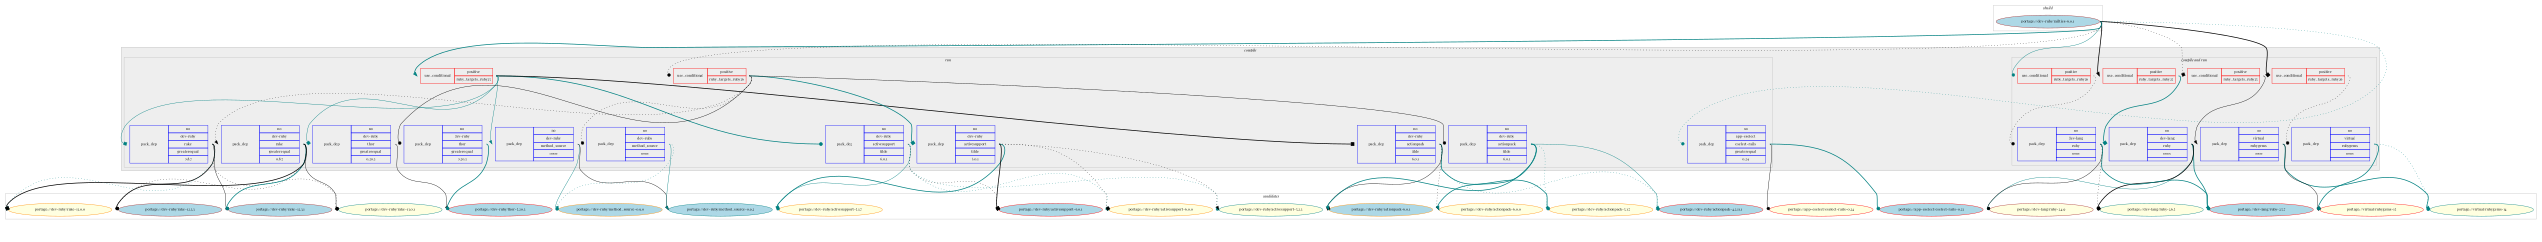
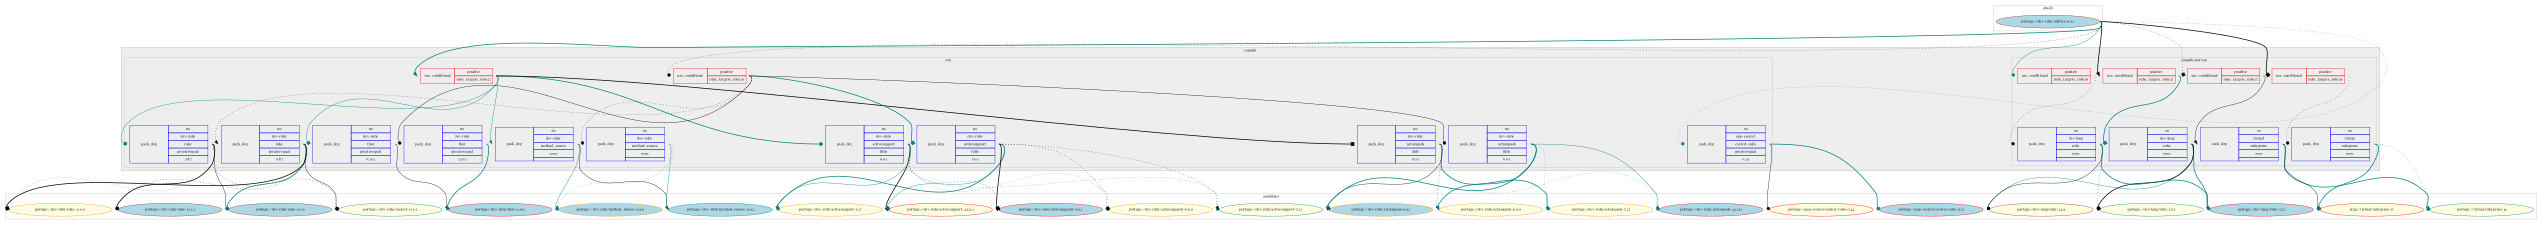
  digraph {
    compound=true
    concentrate=true
    fontname="Playfair Display"
    fontsize=10
    newrank=true
    rankdir=TB
    ranksep=1.5
    node [color=blue fontname="Playfair Display" fontsize=10 style=filled]
    edge [arrowhead=dot color=teal fontname="Playfair Display" headport=w style=bold tailport=e weight=100]
    n1 [color=brown fillcolor=lightblue label="portage://dev-ruby/railties-6.0.1" width=4]
    n2 [label=<<TABLE BORDER="0" CELLBORDER="1" CELLSPACING="0" CELLPADDING="4" WIDTH="220"><TR><TD ROWSPAN="6" CELLPADDING="30">pack_dep</TD></TR><TR><TD WIDTH="110">no</TD></TR><TR><TD>dev-lang</TD></TR><TR><TD>ruby</TD></TR><TR><TD>none</TD></TR><TR><TD></TD></TR></TABLE>> shape=none style=""]
    n3 [color=red label=<<TABLE BORDER="0" CELLBORDER="1" CELLSPACING="0" CELLPADDING="4"><TR><TD ROWSPAN="3" CELLPADDING="10">use_conditional</TD></TR><TR><TD>positive</TD></TR><TR><TD>ruby_targets_ruby25</TD></TR></TABLE>> shape=none style=""]
    n4 [label=<<TABLE BORDER="0" CELLBORDER="1" CELLSPACING="0" CELLPADDING="4" WIDTH="220"><TR><TD ROWSPAN="6" CELLPADDING="30">pack_dep</TD></TR><TR><TD WIDTH="110">no</TD></TR><TR><TD>virtual</TD></TR><TR><TD>rubygems</TD></TR><TR><TD>none</TD></TR><TR><TD></TD></TR></TABLE>> shape=none style=""]
    n5 [color=red label=<<TABLE BORDER="0" CELLBORDER="1" CELLSPACING="0" CELLPADDING="4"><TR><TD ROWSPAN="3" CELLPADDING="10">use_conditional</TD></TR><TR><TD>positive</TD></TR><TR><TD>ruby_targets_ruby25</TD></TR></TABLE>> shape=none style=""]
    n6 [label=<<TABLE BORDER="0" CELLBORDER="1" CELLSPACING="0" CELLPADDING="4" WIDTH="220"><TR><TD ROWSPAN="6" CELLPADDING="30">pack_dep</TD></TR><TR><TD WIDTH="110">no</TD></TR><TR><TD>dev-lang</TD></TR><TR><TD>ruby</TD></TR><TR><TD>none</TD></TR><TR><TD></TD></TR></TABLE>> shape=none style=""]
    n7 [color=red label=<<TABLE BORDER="0" CELLBORDER="1" CELLSPACING="0" CELLPADDING="4"><TR><TD ROWSPAN="3" CELLPADDING="10">use_conditional</TD></TR><TR><TD>positive</TD></TR><TR><TD>ruby_targets_ruby26</TD></TR></TABLE>> shape=none style=""]
    n8 [label=<<TABLE BORDER="0" CELLBORDER="1" CELLSPACING="0" CELLPADDING="4" WIDTH="220"><TR><TD ROWSPAN="6" CELLPADDING="30">pack_dep</TD></TR><TR><TD WIDTH="110">no</TD></TR><TR><TD>virtual</TD></TR><TR><TD>rubygems</TD></TR><TR><TD>none</TD></TR><TR><TD></TD></TR></TABLE>> shape=none style=""]
    n9 [color=red label=<<TABLE BORDER="0" CELLBORDER="1" CELLSPACING="0" CELLPADDING="4"><TR><TD ROWSPAN="3" CELLPADDING="10">use_conditional</TD></TR><TR><TD>positive</TD></TR><TR><TD>ruby_targets_ruby26</TD></TR></TABLE>> shape=none style=""]
    n10 [label=<<TABLE BORDER="0" CELLBORDER="1" CELLSPACING="0" CELLPADDING="4" WIDTH="220"><TR><TD ROWSPAN="6" CELLPADDING="30">pack_dep</TD></TR><TR><TD WIDTH="110">no</TD></TR><TR><TD>dev-ruby</TD></TR><TR><TD>activesupport</TD></TR><TR><TD>tilde</TD></TR><TR><TD>6.0.1</TD></TR></TABLE>> shape=none style=""]
    n11 [label=<<TABLE BORDER="0" CELLBORDER="1" CELLSPACING="0" CELLPADDING="4" WIDTH="220"><TR><TD ROWSPAN="6" CELLPADDING="30">pack_dep</TD></TR><TR><TD WIDTH="110">no</TD></TR><TR><TD>dev-ruby</TD></TR><TR><TD>actionpack</TD></TR><TR><TD>tilde</TD></TR><TR><TD>6.0.1</TD></TR></TABLE>> shape=none style=""]
    n12 [label=<<TABLE BORDER="0" CELLBORDER="1" CELLSPACING="0" CELLPADDING="4" WIDTH="220"><TR><TD ROWSPAN="6" CELLPADDING="30">pack_dep</TD></TR><TR><TD WIDTH="110">no</TD></TR><TR><TD>dev-ruby</TD></TR><TR><TD>thor</TD></TR><TR><TD>greaterequal</TD></TR><TR><TD>0.20.3</TD></TR></TABLE>> shape=none style=""]
    n13 [label=<<TABLE BORDER="0" CELLBORDER="1" CELLSPACING="0" CELLPADDING="4" WIDTH="220"><TR><TD ROWSPAN="6" CELLPADDING="30">pack_dep</TD></TR><TR><TD WIDTH="110">no</TD></TR><TR><TD>dev-ruby</TD></TR><TR><TD>rake</TD></TR><TR><TD>greaterequal</TD></TR><TR><TD>0.8.7</TD></TR></TABLE>> shape=none style=""]
    n14 [label=<<TABLE BORDER="0" CELLBORDER="1" CELLSPACING="0" CELLPADDING="4" WIDTH="220"><TR><TD ROWSPAN="6" CELLPADDING="30">pack_dep</TD></TR><TR><TD WIDTH="110">no</TD></TR><TR><TD>dev-ruby</TD></TR><TR><TD>method_source</TD></TR><TR><TD>none</TD></TR><TR><TD></TD></TR></TABLE>> shape=none style=""]
    n15 [color=red label=<<TABLE BORDER="0" CELLBORDER="1" CELLSPACING="0" CELLPADDING="4"><TR><TD ROWSPAN="3" CELLPADDING="10">use_conditional</TD></TR><TR><TD>positive</TD></TR><TR><TD>ruby_targets_ruby25</TD></TR></TABLE>> shape=none style=""]
    n16 [label=<<TABLE BORDER="0" CELLBORDER="1" CELLSPACING="0" CELLPADDING="4" WIDTH="220"><TR><TD ROWSPAN="6" CELLPADDING="30">pack_dep</TD></TR><TR><TD WIDTH="110">no</TD></TR><TR><TD>dev-ruby</TD></TR><TR><TD>activesupport</TD></TR><TR><TD>tilde</TD></TR><TR><TD>6.0.1</TD></TR></TABLE>> shape=none style=""]
    n17 [label=<<TABLE BORDER="0" CELLBORDER="1" CELLSPACING="0" CELLPADDING="4" WIDTH="220"><TR><TD ROWSPAN="6" CELLPADDING="30">pack_dep</TD></TR><TR><TD WIDTH="110">no</TD></TR><TR><TD>dev-ruby</TD></TR><TR><TD>actionpack</TD></TR><TR><TD>tilde</TD></TR><TR><TD>6.0.1</TD></TR></TABLE>> shape=none style=""]
    n18 [label=<<TABLE BORDER="0" CELLBORDER="1" CELLSPACING="0" CELLPADDING="4" WIDTH="220"><TR><TD ROWSPAN="6" CELLPADDING="30">pack_dep</TD></TR><TR><TD WIDTH="110">no</TD></TR><TR><TD>dev-ruby</TD></TR><TR><TD>thor</TD></TR><TR><TD>greaterequal</TD></TR><TR><TD>0.20.3</TD></TR></TABLE>> shape=none style=""]
    n19 [label=<<TABLE BORDER="0" CELLBORDER="1" CELLSPACING="0" CELLPADDING="4" WIDTH="220"><TR><TD ROWSPAN="6" CELLPADDING="30">pack_dep</TD></TR><TR><TD WIDTH="110">no</TD></TR><TR><TD>dev-ruby</TD></TR><TR><TD>rake</TD></TR><TR><TD>greaterequal</TD></TR><TR><TD>0.8.7</TD></TR></TABLE>> shape=none style=""]
    n20 [label=<<TABLE BORDER="0" CELLBORDER="1" CELLSPACING="0" CELLPADDING="4" WIDTH="220"><TR><TD ROWSPAN="6" CELLPADDING="30">pack_dep</TD></TR><TR><TD WIDTH="110">no</TD></TR><TR><TD>dev-ruby</TD></TR><TR><TD>method_source</TD></TR><TR><TD>none</TD></TR><TR><TD></TD></TR></TABLE>> shape=none style=""]
    n21 [color=red label=<<TABLE BORDER="0" CELLBORDER="1" CELLSPACING="0" CELLPADDING="4"><TR><TD ROWSPAN="3" CELLPADDING="10">use_conditional</TD></TR><TR><TD>positive</TD></TR><TR><TD>ruby_targets_ruby26</TD></TR></TABLE>> shape=none style=""]
    n22 [label=<<TABLE BORDER="0" CELLBORDER="1" CELLSPACING="0" CELLPADDING="4" WIDTH="220"><TR><TD ROWSPAN="6" CELLPADDING="30">pack_dep</TD></TR><TR><TD WIDTH="110">no</TD></TR><TR><TD>app-eselect</TD></TR><TR><TD>eselect-rails</TD></TR><TR><TD>greaterequal</TD></TR><TR><TD>0.24</TD></TR></TABLE>> shape=none style=""]
    n23 [color=brown fillcolor=lightyellow label="portage://dev-lang/ruby-2.4.9" width=4]
    n24 [color=red fillcolor=lightblue label="portage://dev-lang/ruby-2.5.7" width=4]
    n25 [color=teal fillcolor=lightyellow label="portage://dev-lang/ruby-2.6.5" width=4]
    n26 [color=teal fillcolor=lightyellow label="portage://virtual/rubygems-14" width=4]
-   n27 [color=red fillcolor=lightyellow label="portage://virtual/rubygems-15" width=4]
+   n27 [color=red fillcolor=lightyellow label="lang://virtual/rubygems-15" width=4]
+   n28 [color=red fillcolor=lightyellow label="portage://dev-ruby/activesupport-4.2.11.1" width=4]
    n29 [color=darkorange fillcolor=lightyellow label="portage://dev-ruby/activesupport-5.1.7" width=4]
    n30 [color=teal fillcolor=lightyellow label="portage://dev-ruby/activesupport-5.2.3" width=4]
-   n31 [color=darkorange fillcolor=lightyellow label="portage://dev-ruby/activesupport-6.0.0" width=4]
+   n31 [color=darkorange fillcolor=lightyellow label="portage://dev-ruby/activesupport-6.6.0" width=4]
    n32 [color=red fillcolor=lightblue label="portage://dev-ruby/activesupport-6.0.1" width=4]
    n33 [color=red fillcolor=lightblue label="portage://dev-ruby/actionpack-4.2.11.1" width=4]
    n34 [color=darkorange fillcolor=lightyellow label="portage://dev-ruby/actionpack-5.1.7" width=4]
    n35 [color=darkorange fillcolor=lightyellow label="portage://dev-ruby/actionpack-6.0.0" width=4]
    n36 [color=darkorange fillcolor=lightblue label="portage://dev-ruby/actionpack-6.0.1" width=4]
-   n37 [color=red fillcolor=lightblue label="portage://dev-ruby/thor-5.20.3" width=4]
+   n37 [color=red fillcolor=lightblue label="portage://dev-ruby/thor-0.20.3" width=4]
    n38 [color=brown fillcolor=lightblue label="portage://dev-ruby/rake-12.3.1" width=4]
    n39 [color=brown fillcolor=lightblue label="portage://dev-ruby/rake-12.3.3" width=4]
    n40 [color=darkorange fillcolor=lightyellow label="portage://dev-ruby/rake-13.0.0" width=4]
-   n41 [color=teal fillcolor=lightyellow label="portage://dev-ruby/rake-13.0.1" width=4]
+   n41 [color=teal fillcolor=lightyellow label="portage://dev-ruby/eselect-13.0.1" width=4]
    n42 [color=darkorange fillcolor=lightblue label="portage://dev-ruby/method_source-0.9.0" width=4]
    n43 [color=teal fillcolor=lightblue label="portage://dev-ruby/method_source-0.9.2" width=4]
    n44 [color=red fillcolor=lightblue label="portage://app-eselect/eselect-rails-0.23" width=4]
    n45 [color=red fillcolor=lightyellow label="portage://app-eselect/eselect-rails-0.24" width=4]
    subgraph cluster_1 {
      color=gray
      label=<<i>ebuild</i>>
      rank=same
      n1
    }
    subgraph cluster_2 {
      color=gray
      label=<<i>dependencies</i>>
      subgraph cluster_3 {
        color=gray
        fillcolor="#eeeeee"
        label=<<i>compile</i>>
        style=filled
      }
      subgraph cluster_4 {
        color=gray
        fillcolor="#eeeeee"
        label=<<i>compile and run</i>>
        style=filled
        subgraph sub_5 {
          color=gray
          fillcolor="#eeeeee"
          label=<<i>compile and run</i>>
          style=filled
          n3
          subgraph sub_6 {
            color=gray
            fillcolor="#eeeeee"
            label=<<i>compile and run</i>>
            style=filled
            n2
          }
        }
        subgraph sub_7 {
          color=gray
          fillcolor="#eeeeee"
          label=<<i>compile and run</i>>
          style=filled
          n5
          subgraph sub_8 {
            color=gray
            fillcolor="#eeeeee"
            label=<<i>compile and run</i>>
            style=filled
            n4
          }
        }
        subgraph sub_9 {
          color=gray
          fillcolor="#eeeeee"
          label=<<i>compile and run</i>>
          style=filled
          n7
          subgraph sub_10 {
            color=gray
            fillcolor="#eeeeee"
            label=<<i>compile and run</i>>
            style=filled
            n6
          }
        }
        subgraph sub_11 {
          color=gray
          fillcolor="#eeeeee"
          label=<<i>compile and run</i>>
          style=filled
          n9
          subgraph sub_12 {
            color=gray
            fillcolor="#eeeeee"
            label=<<i>compile and run</i>>
            style=filled
            n8
          }
        }
      }
      subgraph cluster_13 {
        color=gray
        fillcolor="#eeeeee"
        label=<<i>run</i>>
        style=filled
        subgraph sub_14 {
          color=gray
          fillcolor="#eeeeee"
          label=<<i>run</i>>
          style=filled
          n15
          subgraph sub_15 {
            color=gray
            fillcolor="#eeeeee"
            label=<<i>run</i>>
            style=filled
            n10
          }
          subgraph sub_16 {
            color=gray
            fillcolor="#eeeeee"
            label=<<i>run</i>>
            style=filled
            n11
          }
          subgraph sub_17 {
            color=gray
            fillcolor="#eeeeee"
            label=<<i>run</i>>
            style=filled
            n12
          }
          subgraph sub_18 {
            color=gray
            fillcolor="#eeeeee"
            label=<<i>run</i>>
            style=filled
            n13
          }
          subgraph sub_19 {
            color=gray
            fillcolor="#eeeeee"
            label=<<i>run</i>>
            style=filled
            n14
          }
        }
        subgraph sub_20 {
          color=gray
          fillcolor="#eeeeee"
          label=<<i>run</i>>
          style=filled
          n21
          subgraph sub_21 {
            color=gray
            fillcolor="#eeeeee"
            label=<<i>run</i>>
            style=filled
            n16
          }
          subgraph sub_22 {
            color=gray
            fillcolor="#eeeeee"
            label=<<i>run</i>>
            style=filled
            n17
          }
          subgraph sub_23 {
            color=gray
            fillcolor="#eeeeee"
            label=<<i>run</i>>
            style=filled
            n18
          }
          subgraph sub_24 {
            color=gray
            fillcolor="#eeeeee"
            label=<<i>run</i>>
            style=filled
            n19
          }
          subgraph sub_25 {
            color=gray
            fillcolor="#eeeeee"
            label=<<i>run</i>>
            style=filled
            n20
          }
        }
        subgraph sub_26 {
          color=gray
          fillcolor="#eeeeee"
          label=<<i>run</i>>
          style=filled
          n22
        }
      }
    }
    subgraph cluster_27 {
      color=gray
      label=<<i>candidates</i>>
      rank=same
      subgraph sub_28 {
        color=black
        label=<<i>candidates</i>>
        nodesep=1
        rank=same
        n23
        n24
        n25
      }
      subgraph sub_29 {
        color=black
        label=<<i>candidates</i>>
        nodesep=1
        rank=same
        n26
        n27
      }
      subgraph sub_30 {
        color=black
        label=<<i>candidates</i>>
        nodesep=1
        rank=same
        n23
        n24
        n25
      }
      subgraph sub_31 {
        color=black
        label=<<i>candidates</i>>
        nodesep=1
        rank=same
        n26
        n27
      }
      subgraph sub_32 {
        color=black
        label=<<i>candidates</i>>
        nodesep=1
        rank=same
+       n28
        n29
        n30
        n31
        n32
      }
      subgraph sub_33 {
        color=black
        label=<<i>candidates</i>>
        nodesep=1
        rank=same
        n33
        n34
        n35
        n36
      }
      subgraph sub_34 {
        color=black
        label=<<i>candidates</i>>
        nodesep=1
        rank=same
        n37
      }
      subgraph sub_35 {
        color=black
        label=<<i>candidates</i>>
        nodesep=1
        rank=same
        n38
        n39
        n40
        n41
      }
      subgraph sub_36 {
        color=black
        label=<<i>candidates</i>>
        nodesep=1
        rank=same
        n42
        n43
      }
      subgraph sub_37 {
        color=black
        label=<<i>candidates</i>>
        nodesep=1
        rank=same
+       n28
        n29
        n30
        n31
        n32
      }
      subgraph sub_38 {
        color=black
        label=<<i>candidates</i>>
        nodesep=1
        rank=same
        n33
        n34
        n35
        n36
      }
      subgraph sub_39 {
        color=black
        label=<<i>candidates</i>>
        nodesep=1
        rank=same
        n37
      }
      subgraph sub_40 {
        color=black
        label=<<i>candidates</i>>
        nodesep=1
        rank=same
        n38
        n39
        n40
        n41
      }
      subgraph sub_41 {
        color=black
        label=<<i>candidates</i>>
        nodesep=1
        rank=same
        n42
        n43
      }
      subgraph sub_42 {
        color=black
        label=<<i>candidates</i>>
        nodesep=1
        rank=same
        n44
        n45
      }
    }
    n1 -> n3 [arrowhead=normal color=black weight=20]
    n1 -> n5 [arrowhead=box color=black style=dotted weight=20]
    n1 -> n7 [style=solid weight=20]
    n1 -> n9 [arrowhead=box color=black weight=20]
    n1 -> n15 [arrowhead=normal weight=20]
    n1 -> n21 [color=black style=dotted weight=20]
    n1 -> n22 [style=dotted weight=20]
    n2 -> n23 [style=solid]
    n2 -> n24 [arrowhead=normal]
    n2 -> n25 [color=black]
    n3 -> n2 [arrowhead=box weight=20]
    n4 -> n26
    n4 -> n27 [arrowhead=box color=black style=solid]
    n5 -> n4 [arrowhead=normal color=black style=solid weight=20]
    n6 -> n23 [color=black style=solid]
    n6 -> n24
    n6 -> n25 [arrowhead=box color=black style=dotted]
    n7 -> n6 [color=black style=dotted weight=20]
    n8 -> n26 [arrowhead=normal style=dotted]
    n8 -> n27
    n9 -> n8 [color=black style=dotted weight=20]
+   n10 -> n28 [arrowhead=box color=black]
    n10 -> n29 [arrowhead=box style=solid]
    n10 -> n30 [style=dotted]
    n10 -> n31 [arrowhead=box style=dotted]
    n10 -> n32 [arrowhead=box color=black style=dotted]
    n11 -> n33 [arrowhead=box style=dotted]
    n11 -> n34
    n11 -> n35 [arrowhead=normal color=black style=dotted]
    n11 -> n36 [arrowhead=box color=black style=solid]
    n12 -> n37 [arrowhead=normal color=black style=solid]
    n13 -> n38 [color=black style=solid]
    n13 -> n39 [color=black]
    n13 -> n40 [arrowhead=box style=dotted]
    n13 -> n41 [arrowhead=box color=black style=dotted]
    n14 -> n42 [style=solid]
    n14 -> n43 [arrowhead=normal color=black style=solid]
    n15 -> n10 [weight=20]
    n15 -> n11 [arrowhead=box color=black weight=20]
    n15 -> n12 [arrowhead=box style=solid weight=20]
    n15 -> n13 [arrowhead=box style=solid weight=20]
    n15 -> n14 [arrowhead=normal style=solid weight=20]
+   n16 -> n28 [arrowhead=box style=solid]
    n16 -> n29 [arrowhead=normal]
    n16 -> n30 [arrowhead=normal color=black style=dotted]
    n16 -> n31 [arrowhead=box color=black style=dotted]
    n16 -> n32 [arrowhead=box color=black]
    n17 -> n33 [arrowhead=normal style=solid]
    n17 -> n34 [arrowhead=normal style=dotted]
    n17 -> n35 [arrowhead=normal]
    n17 -> n36 [arrowhead=normal]
    n18 -> n37
    n19 -> n38
    n19 -> n39 [color=black style=dotted]
    n19 -> n40 [arrowhead=box color=black]
    n19 -> n41 [color=black style=solid]
    n20 -> n42 [arrowhead=normal style=dotted]
    n20 -> n43 [arrowhead=normal style=solid]
    n21 -> n16 [arrowhead=box weight=20]
    n21 -> n17 [color=black style=solid weight=20]
    n21 -> n18 [color=black style=solid weight=20]
    n21 -> n19 [arrowhead=normal color=black style=dotted weight=20]
    n21 -> n20 [color=black style=dotted weight=20]
    n22 -> n44
    n22 -> n45 [color=black style=solid]
  }
